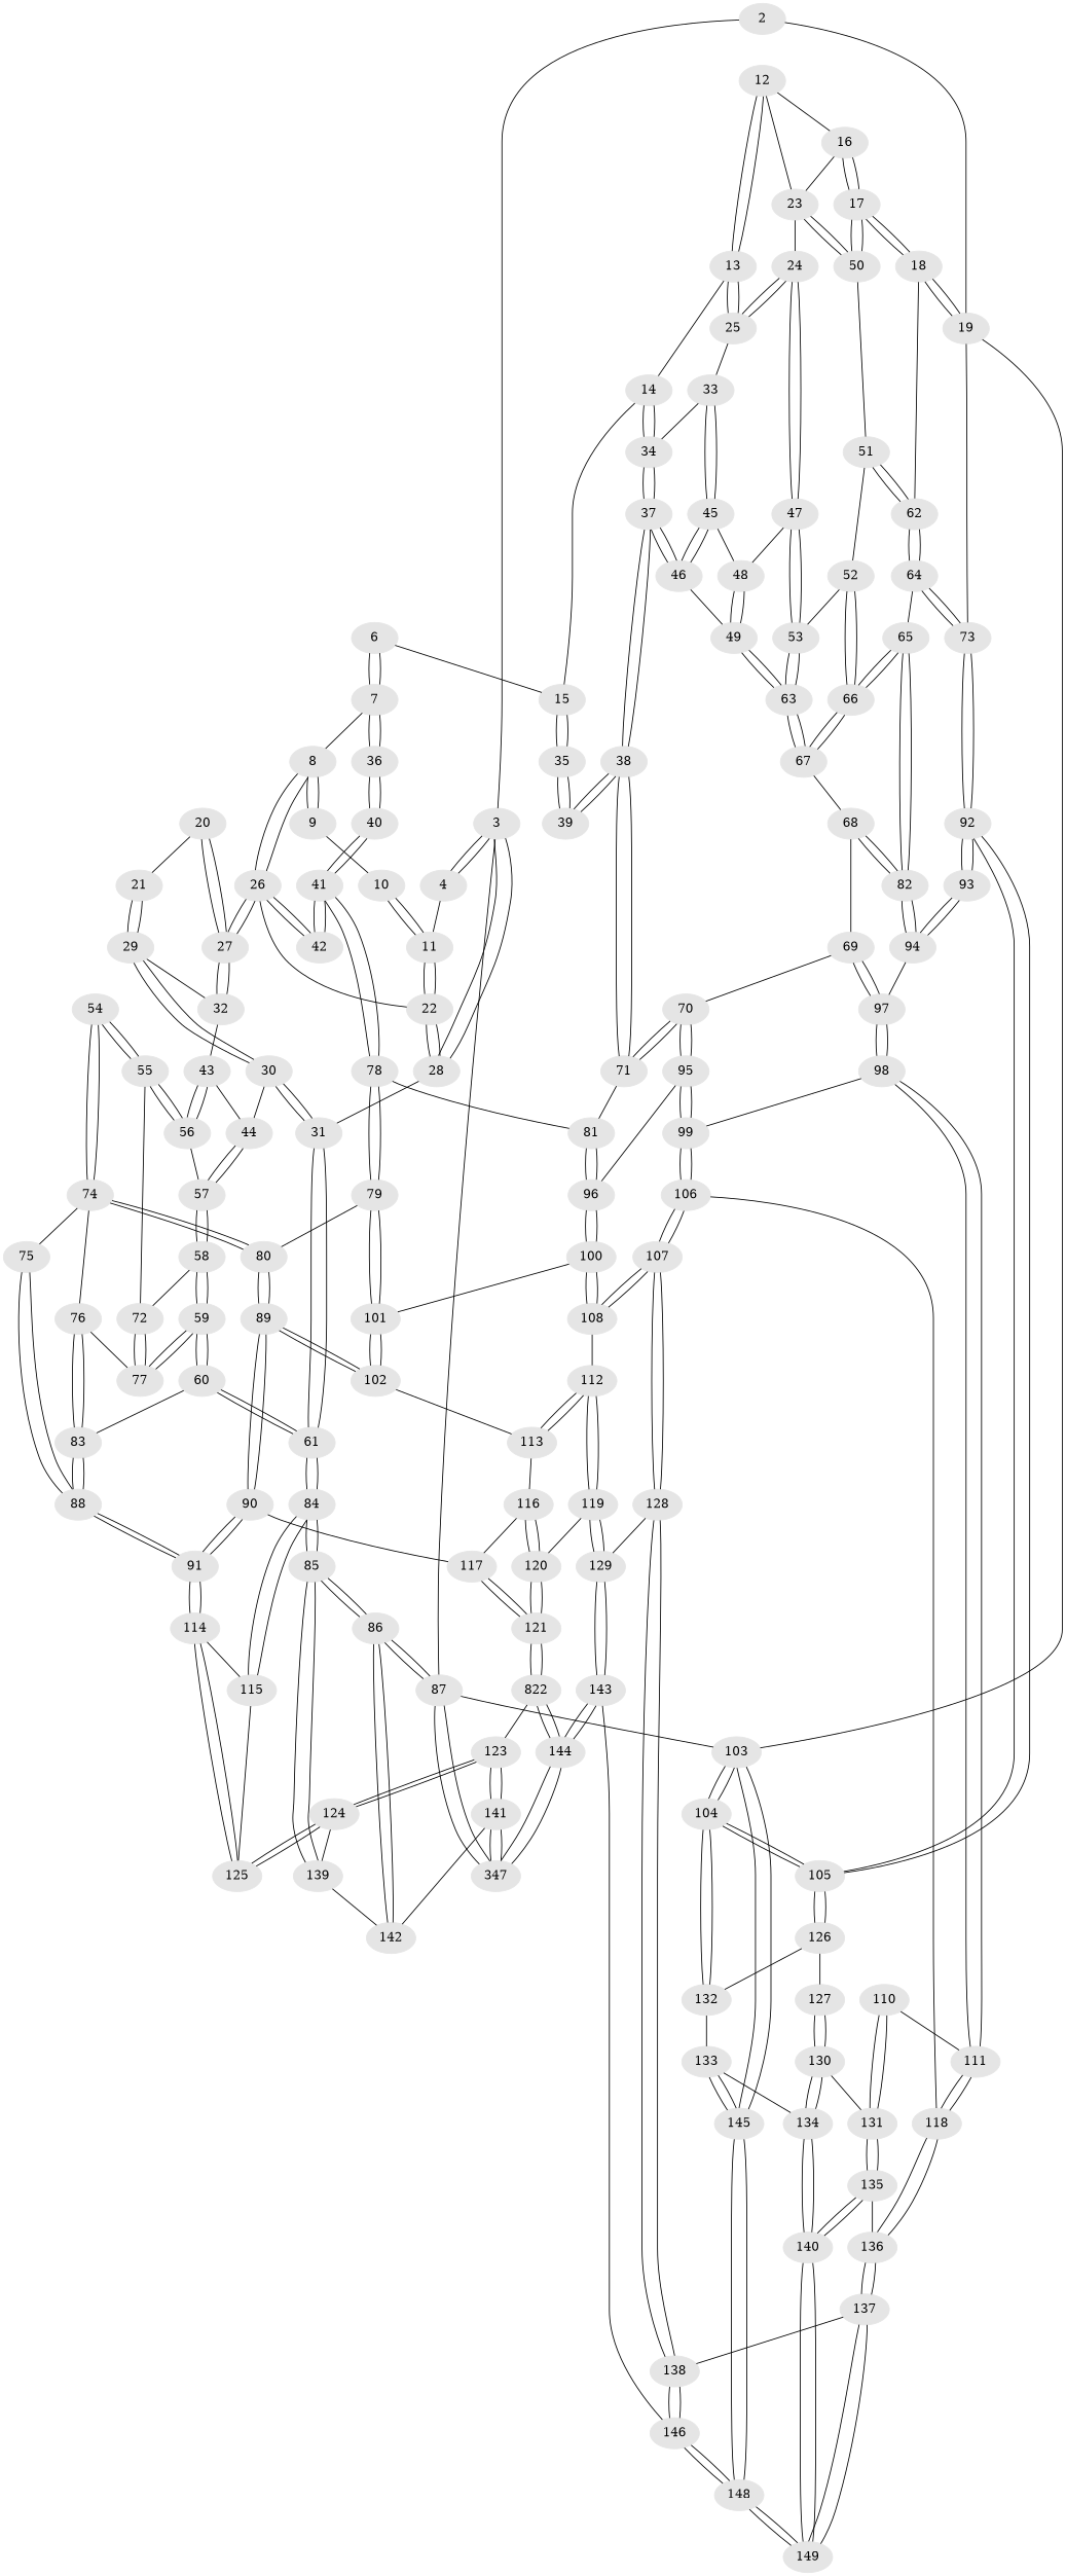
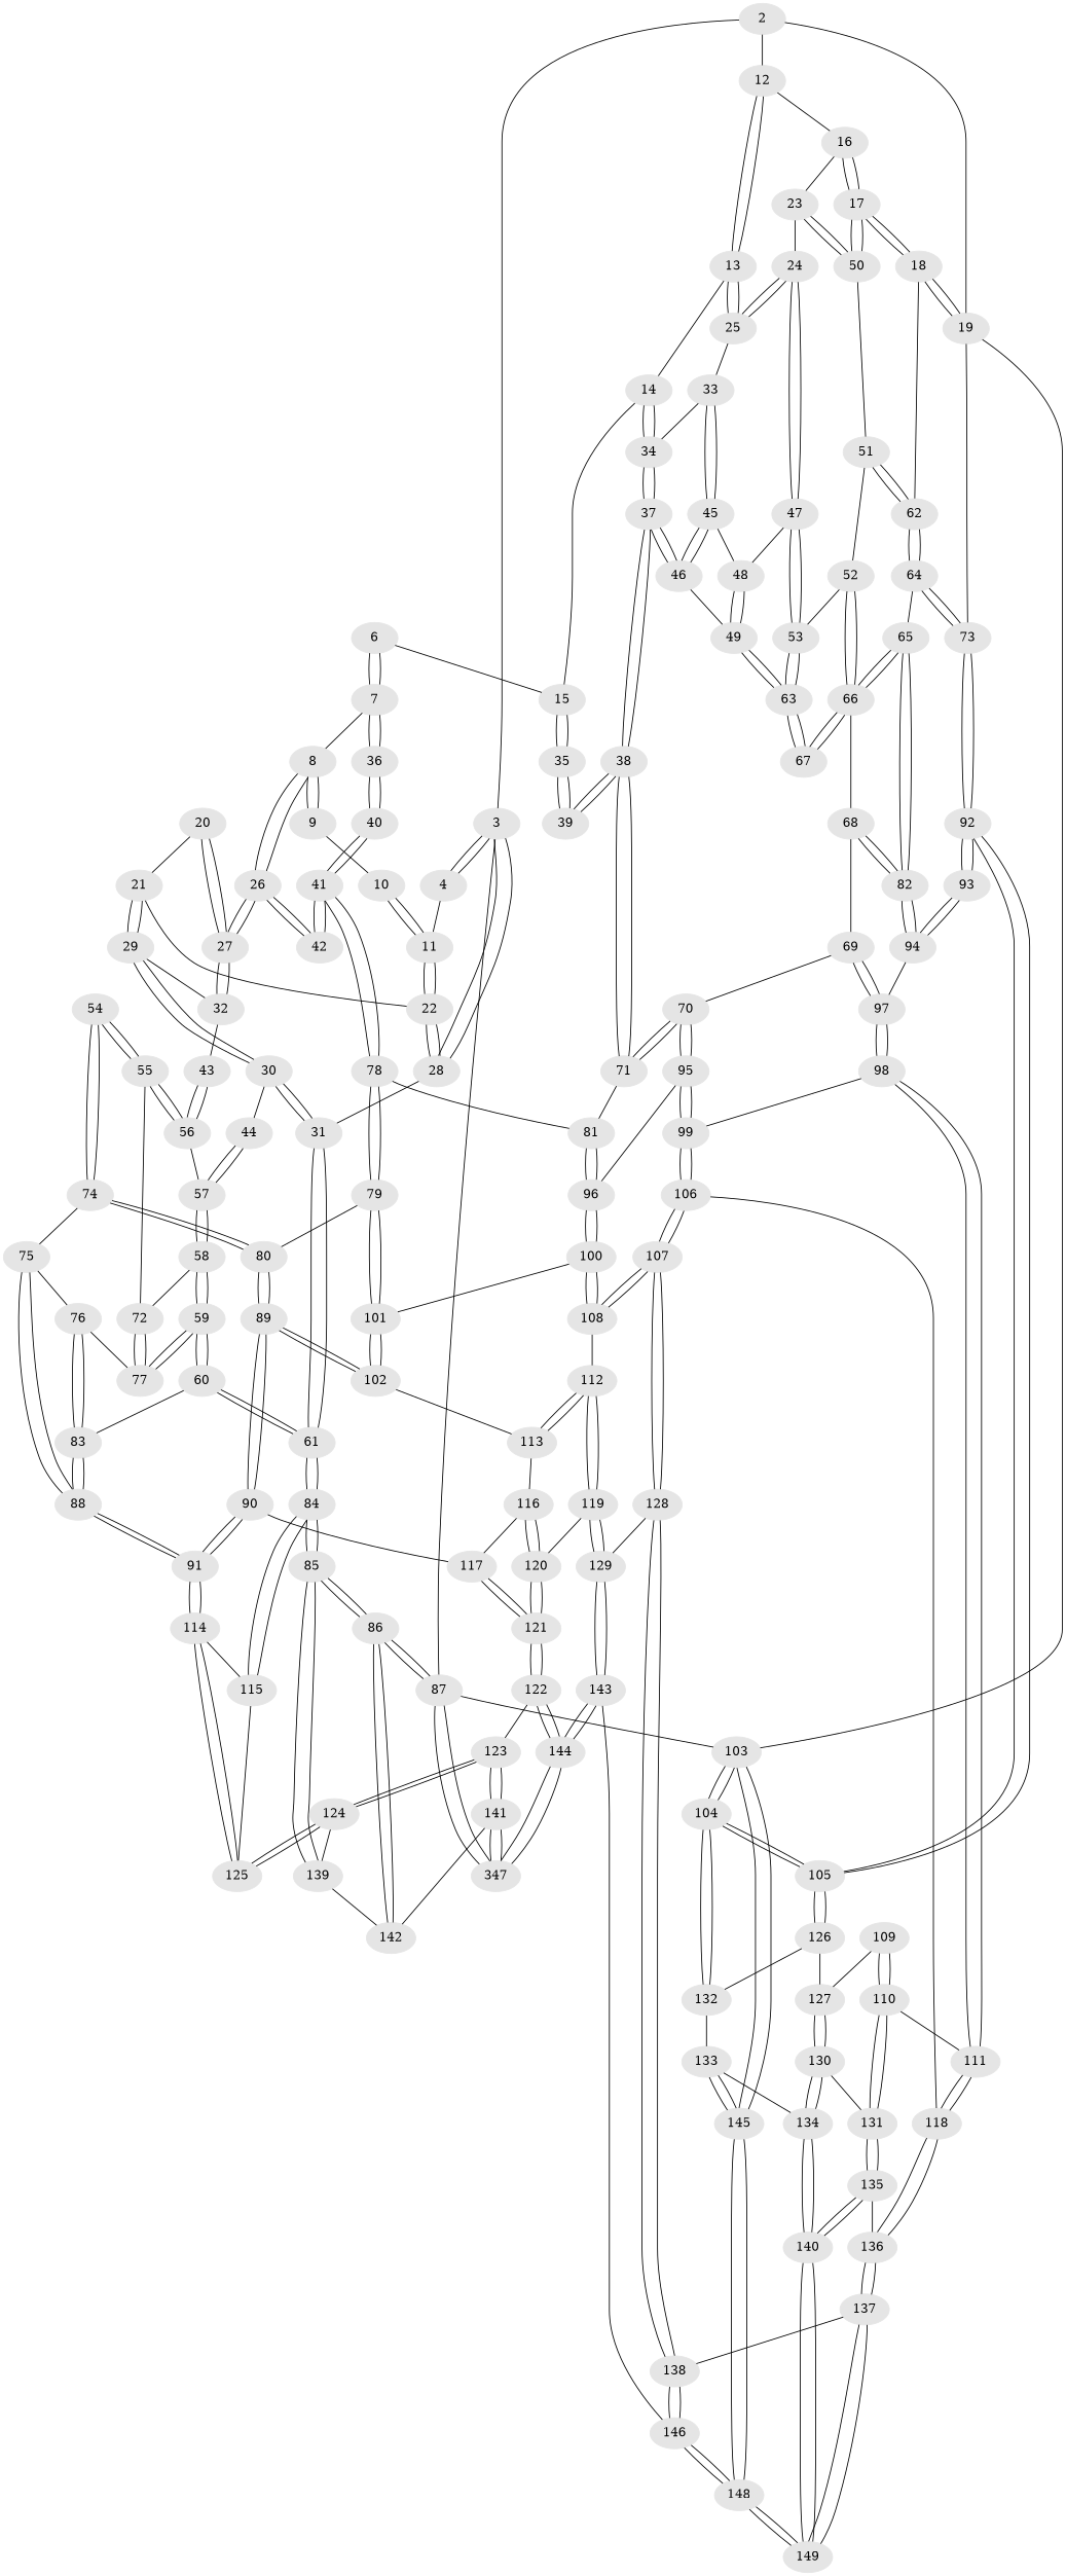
  graph {
    node [color=gray90 style=filled]
    2
    3
    12
    19
    6
    7
    15
    4
    28
    87
    13
    16
    73
    103
    11
    31
    n17 [label=347]
    22
    10
    8
    36
    35
    9
    26
    40
    27
    42
    20
    21
    14
    25
    17
    23
    34
    33
    37
    39
    18
    50
    24
    62
    51
    64
    92
    104
    145
    29
    32
    30
    47
    48
    53
    45
    43
    61
    44
    57
    84
    56
    46
    38
    41
    71
    49
    81
    78
    79
    54
    55
    74
    58
    63
    67
    52
    66
    72
    75
    80
    77
    59
    60
    83
    88
    85
    115
    65
    68
    82
    94
    69
    70
    97
    95
    98
    96
    99
    93
    105
    76
    89
    91
    101
    102
    90
    100
    86
    139
    125
    142
    114
    117
    113
    121
    126
+   109
    110
    127
    106
    108
    111
    118
    107
    112
    116
    132
    148
    133
    128
    136
    129
    138
    119
    131
    130
    135
    120
-   122 [label=822]
+   122
    137
    143
    123
    144
    124
    141
    134
    146
    140
    149
    2 -- 3
-   23 -- 12
+   2 -- 12
    2 -- 19
    3 -- 4
    3 -- 4
    3 -- 28
    3 -- 28
    3 -- 87
    12 -- 13
    12 -- 13
    12 -- 16
    19 -- 73
    19 -- 103
    6 -- 7
    6 -- 7
    6 -- 15
    7 -- 8
    7 -- 36
    7 -- 36
    15 -- 35
    15 -- 35
    4 -- 11
    28 -- 31
    87 -- 103
    87 -- n17
    87 -- n17
    13 -- 14
    13 -- 25
    13 -- 25
    16 -- 17
    16 -- 17
    16 -- 23
    73 -- 92
    73 -- 92
    103 -- 104
    103 -- 104
    103 -- 145
    103 -- 145
    11 -- 22
    11 -- 22
    31 -- 61
    31 -- 61
    22 -- 28
    22 -- 28
    10 -- 11
    10 -- 11
    8 -- 9
    8 -- 9
    8 -- 26
    8 -- 26
    36 -- 40
    36 -- 40
    35 -- 39
    35 -- 39
    9 -- 10
    26 -- 27
    26 -- 27
    26 -- 42
    26 -- 42
    40 -- 41
    40 -- 41
    27 -- 32
    27 -- 32
    20 -- 27
    20 -- 27
    20 -- 21
-   26 -- 22
+   21 -- 22
    21 -- 29
    21 -- 29
    14 -- 15
    14 -- 34
    14 -- 34
    25 -- 33
    17 -- 18
    17 -- 18
    17 -- 50
    17 -- 50
    23 -- 50
    23 -- 50
    23 -- 24
    34 -- 37
    34 -- 37
    33 -- 34
    33 -- 45
    33 -- 45
    37 -- 46
    37 -- 46
    37 -- 38
    37 -- 38
    18 -- 19
    18 -- 19
    18 -- 62
    50 -- 51
    24 -- 25
    24 -- 25
    24 -- 47
    24 -- 47
    62 -- 64
    62 -- 64
    51 -- 62
    51 -- 62
    51 -- 52
    64 -- 73
    64 -- 73
    64 -- 65
    92 -- 93
    92 -- 93
    92 -- 105
    92 -- 105
    104 -- 105
    104 -- 105
    104 -- 132
    104 -- 132
    145 -- 148
    145 -- 148
    29 -- 32
    29 -- 30
    29 -- 30
    32 -- 43
    30 -- 31
    30 -- 31
    30 -- 44
    47 -- 48
    47 -- 53
    47 -- 53
    48 -- 49
    48 -- 49
    53 -- 63
    53 -- 63
    45 -- 48
    45 -- 46
    45 -- 46
-   43 -- 44
    43 -- 56
    43 -- 56
    61 -- 84
    61 -- 84
    44 -- 57
    44 -- 57
    57 -- 58
    57 -- 58
    84 -- 85
    84 -- 85
    84 -- 115
    84 -- 115
    56 -- 57
    46 -- 49
    38 -- 39
    38 -- 39
    38 -- 71
    38 -- 71
    41 -- 42
    41 -- 42
    41 -- 78
    41 -- 78
    71 -- 81
    49 -- 63
    49 -- 63
    81 -- 96
    81 -- 96
    78 -- 81
    78 -- 79
    78 -- 79
    79 -- 80
    79 -- 101
    79 -- 101
    54 -- 55
    54 -- 55
    54 -- 74
    54 -- 74
    55 -- 56
    55 -- 56
    55 -- 72
    74 -- 75
    74 -- 80
    74 -- 80
    58 -- 72
    58 -- 59
    58 -- 59
    63 -- 67
    63 -- 67
-   67 -- 68
+   66 -- 68
    52 -- 53
    52 -- 66
    52 -- 66
    66 -- 67
    66 -- 67
    72 -- 77
    72 -- 77
    75 -- 88
    75 -- 88
-   74 -- 76
+   75 -- 76
    80 -- 89
    80 -- 89
    59 -- 77
    59 -- 77
    59 -- 60
    59 -- 60
    60 -- 61
    60 -- 61
    60 -- 83
    83 -- 88
    83 -- 88
    88 -- 91
    88 -- 91
    85 -- 86
    85 -- 86
    85 -- 139
    85 -- 139
    115 -- 125
    65 -- 66
    65 -- 66
    65 -- 82
    65 -- 82
    68 -- 82
    68 -- 82
    68 -- 69
    82 -- 94
    82 -- 94
    94 -- 97
    69 -- 70
    69 -- 97
    69 -- 97
    70 -- 71
    70 -- 71
    70 -- 95
    70 -- 95
    97 -- 98
    97 -- 98
    95 -- 96
    95 -- 99
    95 -- 99
    98 -- 99
    98 -- 111
    98 -- 111
    96 -- 100
    96 -- 100
    99 -- 106
    99 -- 106
    93 -- 94
    93 -- 94
    105 -- 126
    105 -- 126
    76 -- 77
    76 -- 83
    76 -- 83
    89 -- 102
    89 -- 102
    89 -- 90
    89 -- 90
    91 -- 114
    91 -- 114
    101 -- 102
    101 -- 102
    102 -- 113
    90 -- 91
    90 -- 91
    90 -- 117
    100 -- 101
    100 -- 108
    100 -- 108
    86 -- 87
    86 -- 87
    86 -- 142
    86 -- 142
    139 -- 142
    114 -- 115
    114 -- 125
    114 -- 125
    117 -- 121
    117 -- 121
    113 -- 116
    121 -- 122
    121 -- 122
    126 -- 127
    126 -- 132
+   109 -- 110
+   109 -- 110
+   109 -- 127
    110 -- 111
    110 -- 131
    110 -- 131
    127 -- 130
    127 -- 130
    106 -- 118
    106 -- 107
    106 -- 107
    108 -- 112
    111 -- 118
    111 -- 118
    118 -- 136
    118 -- 136
    107 -- 108
    107 -- 108
    107 -- 128
    107 -- 128
    112 -- 113
    112 -- 113
    112 -- 119
    112 -- 119
    116 -- 117
    116 -- 120
    116 -- 120
    132 -- 133
    148 -- 149
    148 -- 149
    133 -- 145
    133 -- 145
    133 -- 134
    128 -- 129
    128 -- 138
    128 -- 138
    136 -- 137
    136 -- 137
    129 -- 143
    129 -- 143
    138 -- 146
    138 -- 146
    119 -- 129
    119 -- 129
    119 -- 120
    131 -- 135
    131 -- 135
    130 -- 131
    130 -- 134
    130 -- 134
    135 -- 136
    135 -- 140
    135 -- 140
    120 -- 121
    120 -- 121
    122 -- 123
    122 -- 144
    122 -- 144
    137 -- 138
    137 -- 149
    137 -- 149
    143 -- 144
    143 -- 144
    143 -- 146
    123 -- 124
    123 -- 124
    123 -- 141
    123 -- 141
    144 -- n17
    144 -- n17
    124 -- 139
    124 -- 125
    124 -- 125
    141 -- n17
    141 -- n17
    141 -- 142
    134 -- 140
    134 -- 140
    146 -- 148
    146 -- 148
    140 -- 149
    140 -- 149
  }
